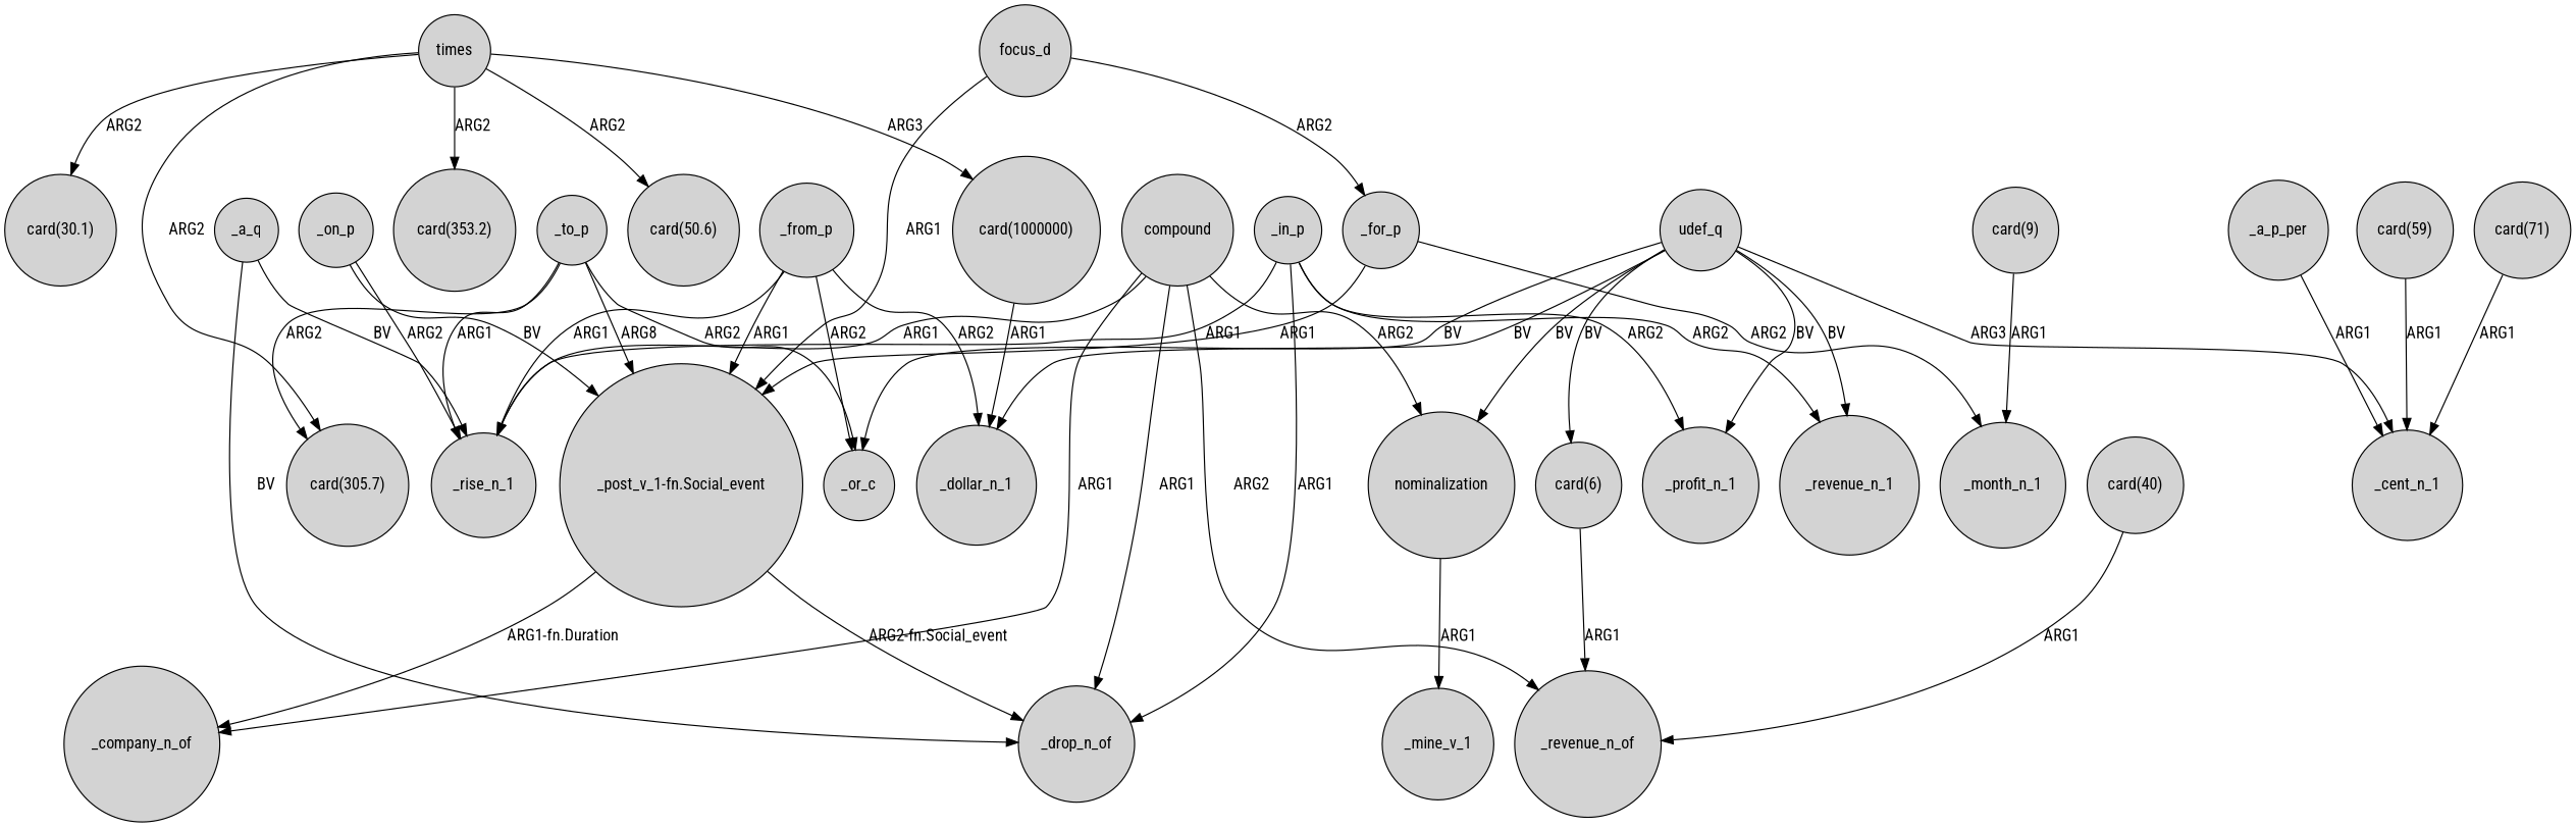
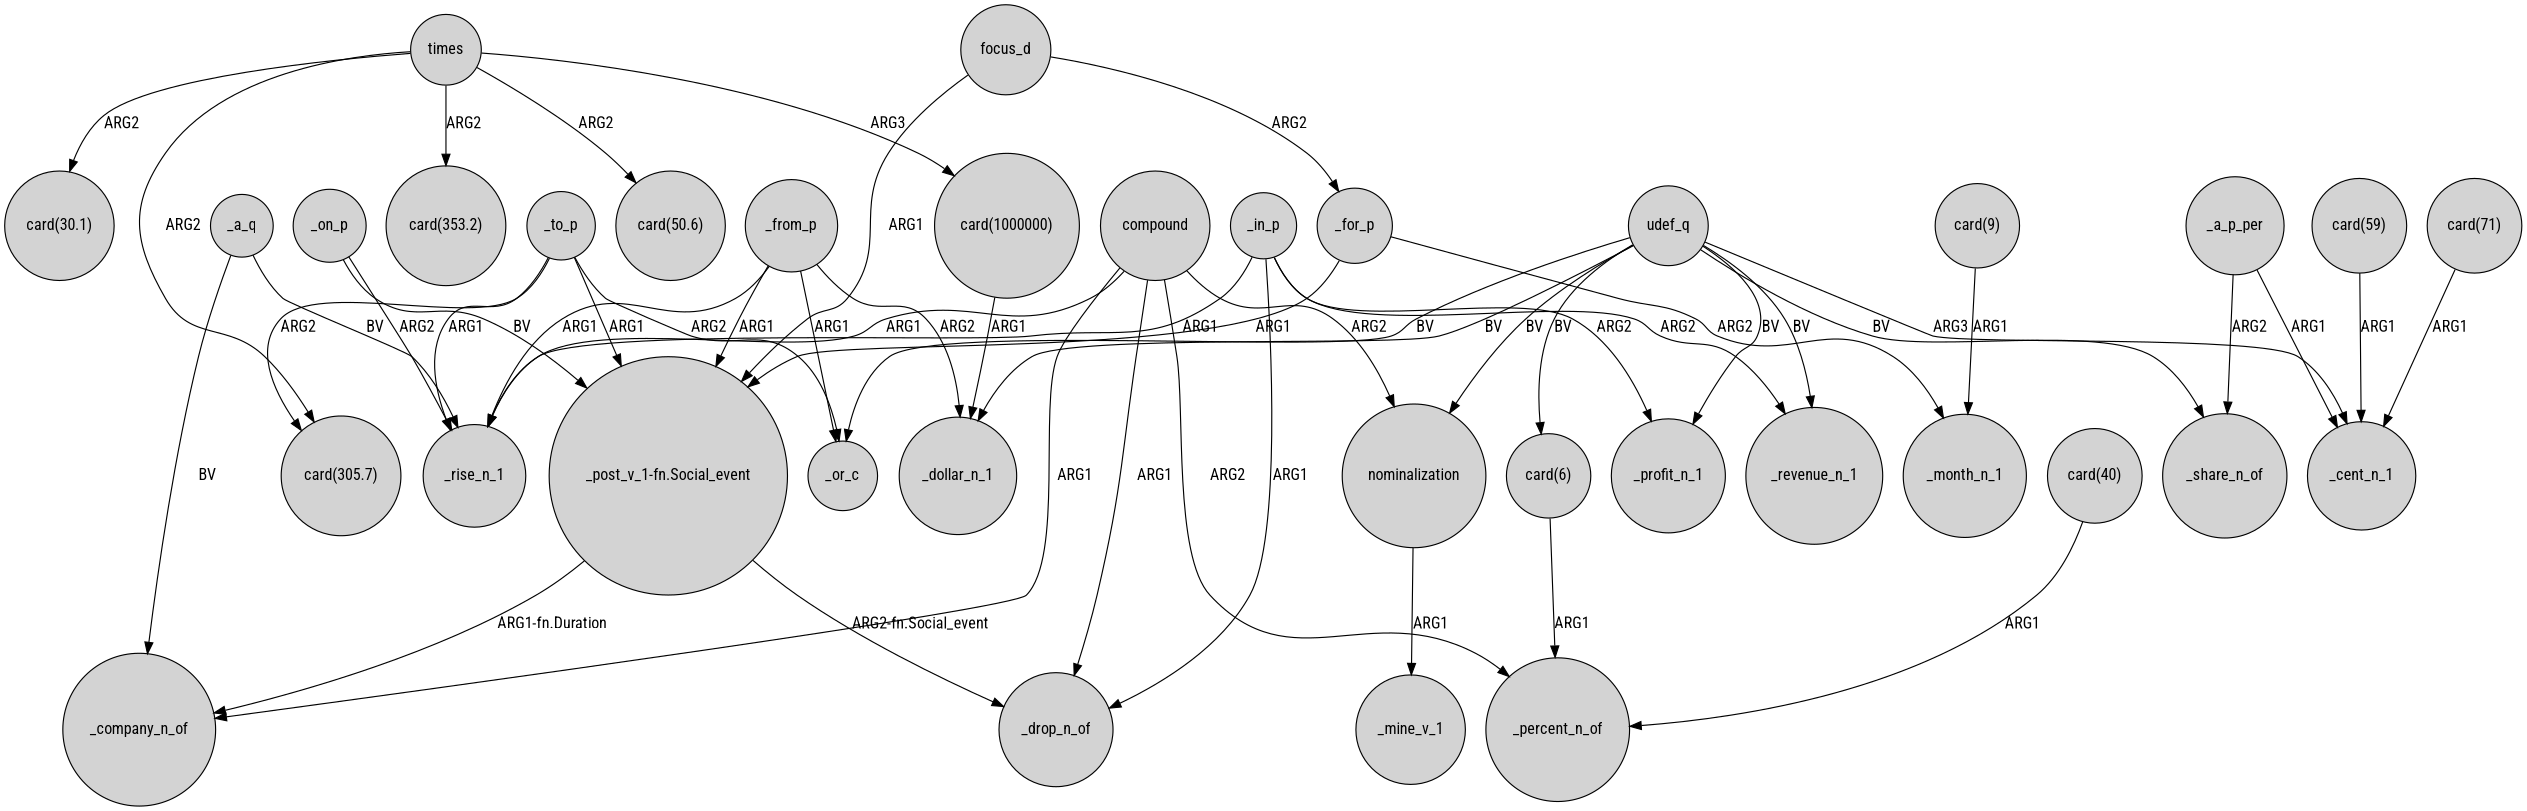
  digraph {
    fontname="Roboto Condensed"
    node [fontname="Roboto Condensed" shape=circle style=filled]
    edge [fontname="Roboto Condensed"]
    _a_q
    _rise_n_1
    _drop_n_of
    _to_p
    _or_c
    "_post_v_1-fn.Social_event"
    "card(305.7)"
    _company_n_of
    times
    "card(1000000)"
    "card(50.6)"
    "card(30.1)"
    n13 [label="card(353.2)"]
    _dollar_n_1
    compound
    nominalization
-   _percent_n_of [label=_revenue_n_of]
+   _percent_n_of
    _mine_v_1
    _a_p_per
    _cent_n_1
+   _share_n_of
    udef_q
    _profit_n_1
    _revenue_n_1
    "card(6)"
    "card(40)"
    _in_p
    focus_d
    _for_p
    _month_n_1
    _from_p
    _on_p
    n33 [label="card(59)"]
    n34 [label="card(71)"]
    "card(9)"
    _a_q -> _rise_n_1 [label=BV]
-   _a_q -> _drop_n_of [label=BV]
+   _a_q -> _company_n_of [label=BV]
    _to_p -> _rise_n_1 [label=ARG1]
    _to_p -> _or_c [label=ARG2]
-   _to_p -> "_post_v_1-fn.Social_event" [label=ARG8]
+   _to_p -> "_post_v_1-fn.Social_event" [label=ARG1]
    _to_p -> "card(305.7)" [label=ARG2]
    "_post_v_1-fn.Social_event" -> _drop_n_of [label="ARG2-fn.Social_event"]
    "_post_v_1-fn.Social_event" -> _company_n_of [label="ARG1-fn.Duration"]
    times -> "card(305.7)" [label=ARG2]
    times -> "card(1000000)" [label=ARG3]
    times -> "card(50.6)" [label=ARG2]
    times -> "card(30.1)" [label=ARG2]
    times -> n13 [label=ARG2]
    "card(1000000)" -> _dollar_n_1 [label=ARG1]
    compound -> _rise_n_1 [label=ARG1]
    compound -> _drop_n_of [label=ARG1]
    compound -> _company_n_of [label=ARG1]
    compound -> nominalization [label=ARG2]
    compound -> _percent_n_of [label=ARG2]
    nominalization -> _mine_v_1 [label=ARG1]
    _a_p_per -> _cent_n_1 [label=ARG1]
+   _a_p_per -> _share_n_of [label=ARG2]
    udef_q -> _or_c [label=BV]
    udef_q -> _dollar_n_1 [label=BV]
    udef_q -> nominalization [label=BV]
    udef_q -> _cent_n_1 [label=ARG3]
+   udef_q -> _share_n_of [label=BV]
    udef_q -> _profit_n_1 [label=BV]
    udef_q -> _revenue_n_1 [label=BV]
    udef_q -> "card(6)" [label=BV]
    "card(6)" -> _percent_n_of [label=ARG1]
    "card(40)" -> _percent_n_of [label=ARG1]
    _in_p -> _rise_n_1 [label=ARG1]
    _in_p -> _drop_n_of [label=ARG1]
    _in_p -> _profit_n_1 [label=ARG2]
    _in_p -> _revenue_n_1 [label=ARG2]
    focus_d -> "_post_v_1-fn.Social_event" [label=ARG1]
    focus_d -> _for_p [label=ARG2]
    _for_p -> "_post_v_1-fn.Social_event" [label=ARG1]
    _for_p -> _month_n_1 [label=ARG2]
    _from_p -> _rise_n_1 [label=ARG1]
-   _from_p -> _or_c [label=ARG2]
+   _from_p -> _or_c [label=ARG1]
    _from_p -> "_post_v_1-fn.Social_event" [label=ARG1]
    _from_p -> _dollar_n_1 [label=ARG2]
    _on_p -> _rise_n_1 [label=ARG2]
    _on_p -> "_post_v_1-fn.Social_event" [label=BV]
    n33 -> _cent_n_1 [label=ARG1]
    n34 -> _cent_n_1 [label=ARG1]
    "card(9)" -> _month_n_1 [label=ARG1]
  }
